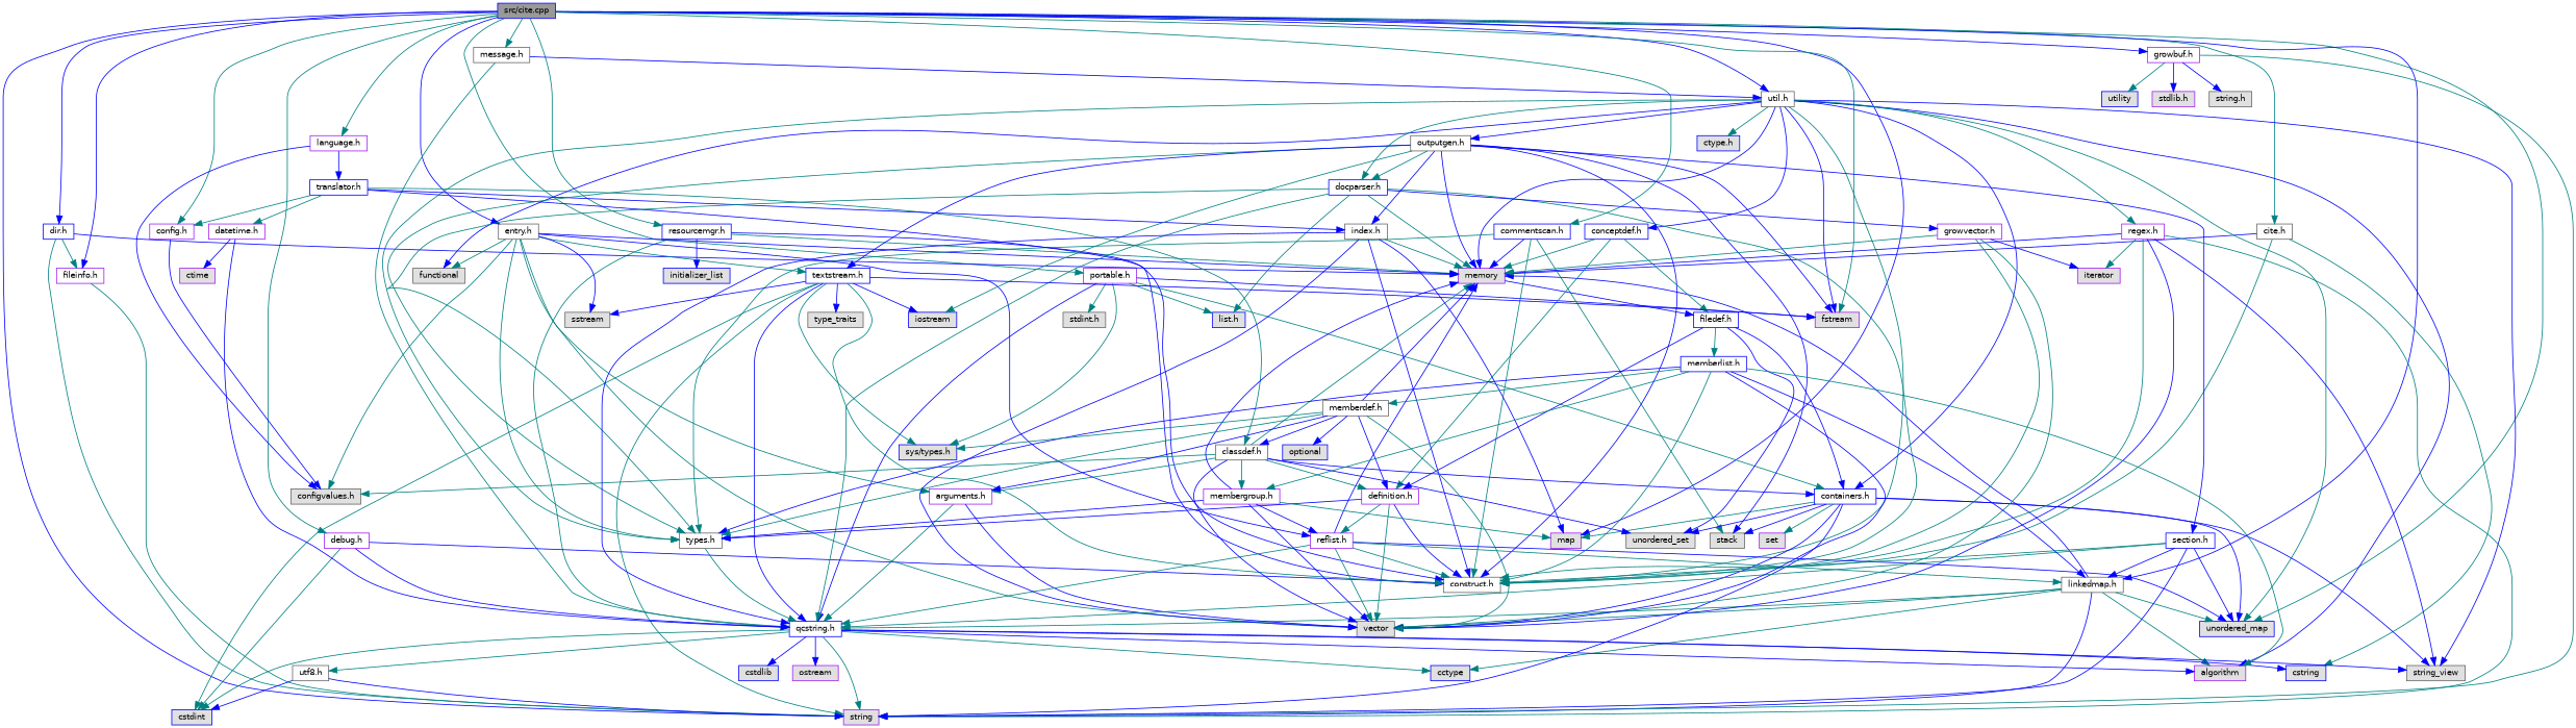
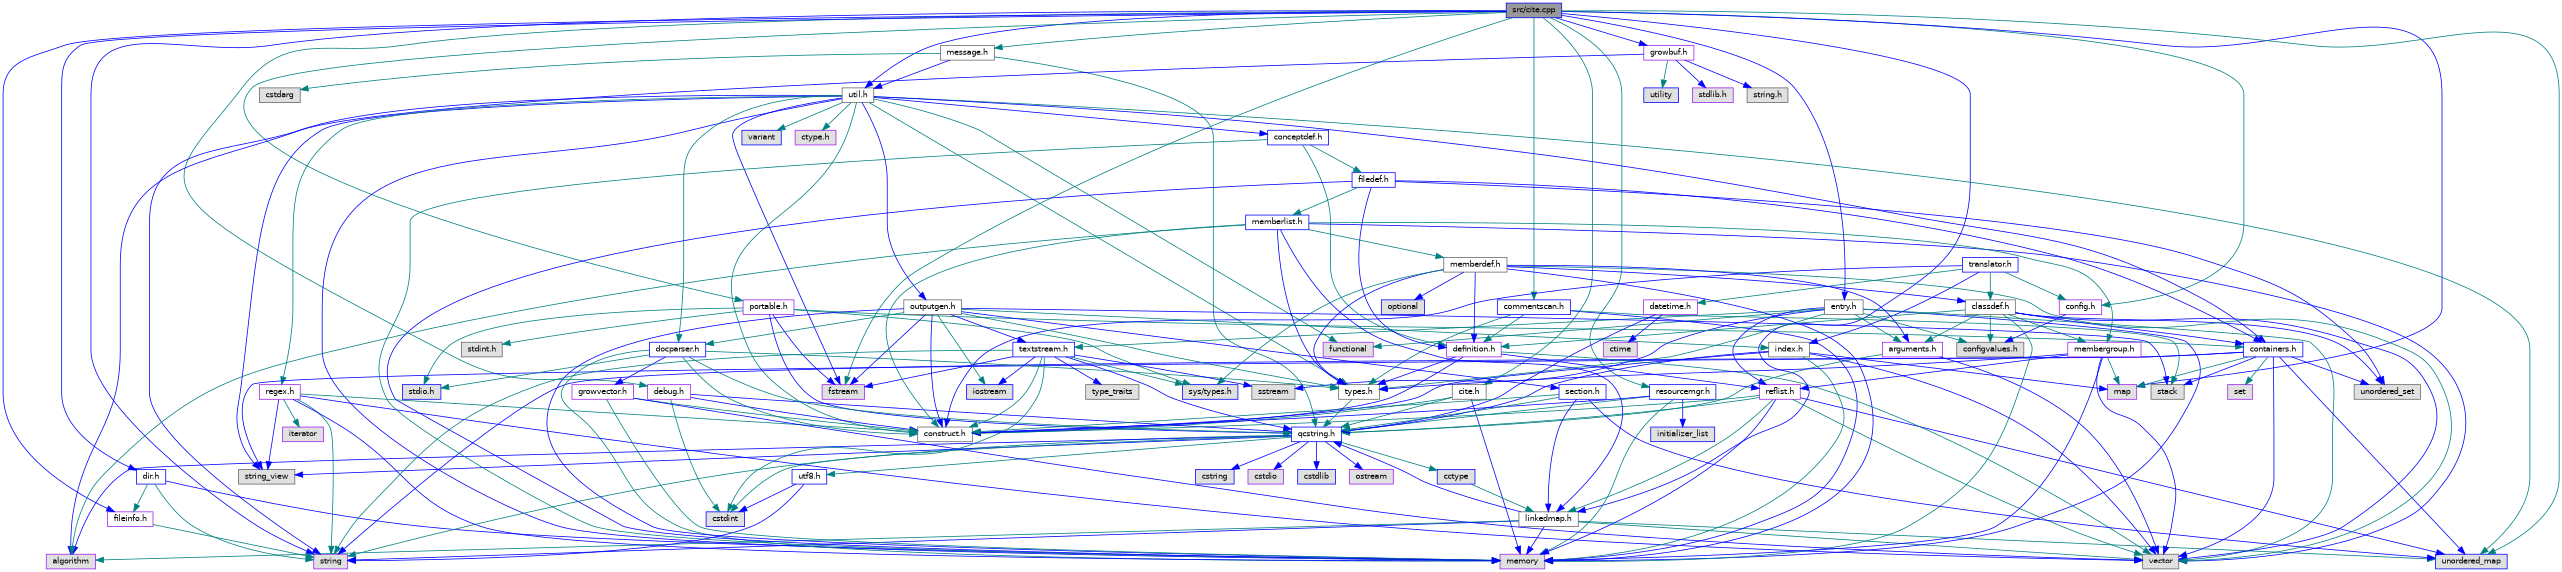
  digraph {
    node [color=blue fillcolor=white fontname=Helvetica fontsize=10 shape=box style=filled]
    edge [color=teal fontname=Helvetica fontsize=10 labelfontname=Helvetica labelfontsize=10 style=solid]
    n1 [fillcolor=grey60 fontcolor=black height=0.2 label="src/cite.cpp" width=0.4]
    n2 [color=gray40 height=0.2 label="cite.h" width=0.4]
    n3 [color=purple fillcolor="#E0E0E0" height=0.2 label=string width=0.4]
    n4 [color=purple height=0.2 label="config.h" width=0.4]
-   n5 [color=purple height=0.2 label="language.h" width=0.4]
    n6 [color=purple fillcolor="#E0E0E0" height=0.2 label=map width=0.4]
    n7 [fillcolor="#E0E0E0" height=0.2 label=unordered_map width=0.4]
    n8 [color=gray40 height=0.2 label="linkedmap.h" width=0.4]
    n9 [color=gray40 height=0.2 label="message.h" width=0.4]
    n10 [color=gray40 height=0.2 label="util.h" width=0.4]
    n11 [color=purple fillcolor="#E0E0E0" height=0.2 label=fstream width=0.4]
    n12 [color=purple height=0.2 label="portable.h" width=0.4]
    n13 [height=0.2 label="resourcemgr.h" width=0.4]
    n14 [color=purple height=0.2 label="debug.h" width=0.4]
    n15 [color=purple height=0.2 label="fileinfo.h" width=0.4]
    n16 [height=0.2 label="dir.h" width=0.4]
    n17 [color=purple height=0.2 label="growbuf.h" width=0.4]
    n18 [color=gray40 height=0.2 label="entry.h" width=0.4]
    n19 [height=0.2 label="commentscan.h" width=0.4]
    n20 [color=purple fillcolor="#E0E0E0" height=0.2 label=memory width=0.4]
    n21 [height=0.2 label="qcstring.h" width=0.4]
    n22 [color=gray40 height=0.2 label="construct.h" width=0.4]
    n23 [color=gray40 fillcolor="#E0E0E0" height=0.2 label="configvalues.h" width=0.4]
    n24 [height=0.2 label="translator.h" width=0.4]
    n25 [color=purple fillcolor="#E0E0E0" height=0.2 label=algorithm width=0.4]
    n26 [fillcolor="#E0E0E0" height=0.2 label=cctype width=0.4]
    n27 [color=gray40 fillcolor="#E0E0E0" height=0.2 label=vector width=0.4]
+   n28 [color=gray40 fillcolor="#E0E0E0" height=0.2 label=cstdarg width=0.4]
    n29 [color=gray40 fillcolor="#E0E0E0" height=0.2 label=string_view width=0.4]
    n30 [height=0.2 label="containers.h" width=0.4]
    n31 [color=gray40 height=0.2 label="types.h" width=0.4]
-   n32 [color=gray40 fillcolor="#E0E0E0" height=0.2 label=functional width=0.4]
-   n34 [fillcolor="#E0E0E0" height=0.2 label="ctype.h" width=0.4]
+   n32 [color=purple fillcolor="#E0E0E0" height=0.2 label=functional width=0.4]
+   n33 [fillcolor="#E0E0E0" height=0.2 label=variant width=0.4]
+   n34 [color=purple fillcolor="#E0E0E0" height=0.2 label="ctype.h" width=0.4]
    n35 [height=0.2 label="docparser.h" width=0.4]
    n36 [color=gray40 height=0.2 label="outputgen.h" width=0.4]
    n37 [color=purple height=0.2 label="regex.h" width=0.4]
    n38 [height=0.2 label="conceptdef.h" width=0.4]
-   n39 [fillcolor="#E0E0E0" height=0.2 label="list.h" width=0.4]
+   n39 [fillcolor="#E0E0E0" height=0.2 label="stdio.h" width=0.4]
    n40 [fillcolor="#E0E0E0" height=0.2 label="sys/types.h" width=0.4]
    n41 [color=gray40 fillcolor="#E0E0E0" height=0.2 label="stdint.h" width=0.4]
    n42 [fillcolor="#E0E0E0" height=0.2 label=initializer_list width=0.4]
    n43 [fillcolor="#E0E0E0" height=0.2 label=cstdint width=0.4]
    n44 [fillcolor="#E0E0E0" height=0.2 label=utility width=0.4]
    n45 [color=purple fillcolor="#E0E0E0" height=0.2 label="stdlib.h" width=0.4]
    n46 [color=gray40 fillcolor="#E0E0E0" height=0.2 label="string.h" width=0.4]
    n47 [color=purple height=0.2 label="arguments.h" width=0.4]
    n48 [color=purple height=0.2 label="reflist.h" width=0.4]
    n49 [height=0.2 label="textstream.h" width=0.4]
    n50 [color=gray40 fillcolor="#E0E0E0" height=0.2 label=sstream width=0.4]
    n51 [color=gray40 fillcolor="#E0E0E0" height=0.2 label=stack width=0.4]
    n52 [fillcolor="#E0E0E0" height=0.2 label=cstring width=0.4]
+   n53 [color=purple fillcolor="#E0E0E0" height=0.2 label=cstdio width=0.4]
    n54 [fillcolor="#E0E0E0" height=0.2 label=cstdlib width=0.4]
    n55 [color=purple fillcolor="#E0E0E0" height=0.2 label=ostream width=0.4]
-   n56 [color=gray40 height=0.2 label="utf8.h" width=0.4]
+   n56 [height=0.2 label="utf8.h" width=0.4]
    n57 [color=gray40 height=0.2 label="classdef.h" width=0.4]
    n58 [color=purple height=0.2 label="datetime.h" width=0.4]
    n59 [color=gray40 height=0.2 label="index.h" width=0.4]
    n60 [color=gray40 fillcolor="#E0E0E0" height=0.2 label=unordered_set width=0.4]
    n61 [color=purple height=0.2 label="definition.h" width=0.4]
    n62 [color=purple height=0.2 label="membergroup.h" width=0.4]
    n63 [color=purple fillcolor="#E0E0E0" height=0.2 label=ctime width=0.4]
    n64 [color=purple fillcolor="#E0E0E0" height=0.2 label=set width=0.4]
    n65 [color=purple height=0.2 label="growvector.h" width=0.4]
    n66 [fillcolor="#E0E0E0" height=0.2 label=iostream width=0.4]
    n67 [height=0.2 label="section.h" width=0.4]
    n68 [color=purple fillcolor="#E0E0E0" height=0.2 label=iterator width=0.4]
    n69 [height=0.2 label="filedef.h" width=0.4]
    n70 [color=gray40 fillcolor="#E0E0E0" height=0.2 label=type_traits width=0.4]
    n71 [height=0.2 label="memberlist.h" width=0.4]
    n72 [color=gray40 height=0.2 label="memberdef.h" width=0.4]
    n73 [fillcolor="#E0E0E0" height=0.2 label=optional width=0.4]
    n1 -> n2
    n1 -> n3 [color=blue]
    n1 -> n4
-   n1 -> n5
    n1 -> n6 [color=blue]
    n1 -> n7
    n1 -> n8 [color=blue]
    n1 -> n9
    n1 -> n10 [color=blue]
    n1 -> n11
    n1 -> n12
    n1 -> n13
    n1 -> n14
    n1 -> n15 [color=blue]
    n1 -> n16 [color=blue]
    n1 -> n17 [color=blue]
    n1 -> n18 [color=blue]
    n1 -> n19
    n2 -> n20 [color=blue]
-   n2 -> n52
+   n2 -> n21
    n2 -> n22
    n4 -> n23 [color=blue]
-   n5 -> n23 [color=blue]
-   n5 -> n24 [color=blue]
    n8 -> n3 [color=blue]
    n8 -> n7
    n8 -> n20 [color=blue]
-   n8 -> n21
+   n8 -> n21 [color=blue]
    n8 -> n25
-   n8 -> n26
+   n26 -> n8
    n8 -> n27
    n9 -> n10 [color=blue]
    n9 -> n21
+   n9 -> n28
    n10 -> n7
    n10 -> n11 [color=blue]
    n10 -> n20 [color=blue]
    n10 -> n22
    n10 -> n25 [color=blue]
    n10 -> n29 [color=blue]
    n10 -> n30 [color=blue]
    n10 -> n31
-   n10 -> n32 [color=blue]
+   n10 -> n32
+   n10 -> n33
    n10 -> n34
    n10 -> n35
    n10 -> n36 [color=blue]
    n10 -> n37
    n10 -> n38 [color=blue]
    n12 -> n11 [color=blue]
    n12 -> n21 [color=blue]
    n12 -> n30
    n12 -> n39
    n12 -> n40
    n12 -> n41
    n13 -> n20
    n13 -> n21
    n13 -> n22 [color=blue]
    n13 -> n42 [color=blue]
    n14 -> n21 [color=blue]
    n14 -> n22 [color=blue]
    n14 -> n43
    n15 -> n3
    n16 -> n3
    n16 -> n15
    n16 -> n20 [color=blue]
-   n17 -> n3
+   n17 -> n3 [color=blue]
    n17 -> n44
    n17 -> n45 [color=blue]
    n17 -> n46 [color=blue]
    n18 -> n20 [color=blue]
    n18 -> n23
    n18 -> n27
    n18 -> n31
    n18 -> n32
    n18 -> n47
    n18 -> n48 [color=blue]
    n18 -> n49
    n18 -> n50 [color=blue]
    n19 -> n20 [color=blue]
-   n19 -> n22
+   n19 -> n61
    n19 -> n31
    n19 -> n51
    n21 -> n3
    n21 -> n25 [color=blue]
    n21 -> n26
    n21 -> n29 [color=blue]
    n21 -> n43
    n21 -> n52 [color=blue]
+   n21 -> n53 [color=blue]
    n21 -> n54 [color=blue]
    n21 -> n55 [color=blue]
    n21 -> n56
    n24 -> n4
    n24 -> n22 [color=blue]
    n24 -> n57
    n24 -> n58
    n24 -> n59 [color=blue]
    n30 -> n3 [color=blue]
    n30 -> n6
    n30 -> n7 [color=blue]
    n30 -> n27 [color=blue]
    n30 -> n29 [color=blue]
    n30 -> n51 [color=blue]
    n30 -> n60 [color=blue]
    n30 -> n64
    n31 -> n21
    n35 -> n20
    n35 -> n21
    n35 -> n22
    n35 -> n31
    n35 -> n39
    n35 -> n65 [color=blue]
    n36 -> n11 [color=blue]
    n36 -> n20 [color=blue]
    n36 -> n22 [color=blue]
    n36 -> n31
    n36 -> n35
    n36 -> n49 [color=blue]
    n36 -> n51 [color=blue]
-   n36 -> n59 [color=blue]
+   n36 -> n59
    n36 -> n66
    n36 -> n67 [color=blue]
    n37 -> n3
    n37 -> n20 [color=blue]
    n37 -> n22
    n37 -> n27 [color=blue]
    n37 -> n29 [color=blue]
    n37 -> n68
    n38 -> n20
    n38 -> n61
    n38 -> n69
    n47 -> n21
    n47 -> n27 [color=blue]
    n48 -> n7 [color=blue]
    n48 -> n8
    n48 -> n20 [color=blue]
    n48 -> n21
    n48 -> n22
    n48 -> n27
    n49 -> n3
    n49 -> n11 [color=blue]
    n49 -> n21 [color=blue]
    n49 -> n22
    n49 -> n40
    n49 -> n43
    n49 -> n50 [color=blue]
    n49 -> n66 [color=blue]
    n49 -> n70 [color=blue]
    n56 -> n3 [color=blue]
    n56 -> n43 [color=blue]
    n57 -> n20
    n57 -> n23
    n57 -> n27 [color=blue]
    n57 -> n30 [color=blue]
    n57 -> n47
    n57 -> n60 [color=blue]
    n57 -> n61
    n57 -> n62
    n58 -> n21 [color=blue]
    n58 -> n63 [color=blue]
    n59 -> n6 [color=blue]
    n59 -> n20
    n59 -> n21 [color=blue]
    n59 -> n22 [color=blue]
    n59 -> n27 [color=blue]
    n61 -> n22 [color=blue]
    n61 -> n27
    n61 -> n31 [color=blue]
-   n61 -> n48
+   n61 -> n48 [color=blue]
    n62 -> n6
    n62 -> n20 [color=blue]
    n62 -> n27 [color=blue]
    n62 -> n31 [color=blue]
    n62 -> n48 [color=blue]
    n65 -> n20
    n65 -> n22
-   n65 -> n27
-   n65 -> n68 [color=blue]
-   n67 -> n3 [color=blue]
+   n65 -> n27 [color=blue]
    n67 -> n7 [color=blue]
    n67 -> n8 [color=blue]
    n67 -> n21
    n67 -> n22
-   n20 -> n69 [color=blue]
+   n69 -> n20 [color=blue]
    n69 -> n30 [color=blue]
    n69 -> n60 [color=blue]
    n69 -> n61 [color=blue]
    n69 -> n71
    n71 -> n8 [color=blue]
    n71 -> n22
    n71 -> n25
    n71 -> n27 [color=blue]
    n71 -> n31 [color=blue]
    n71 -> n62
    n71 -> n72
    n72 -> n20 [color=blue]
    n72 -> n27
-   n72 -> n31
+   n72 -> n31 [color=blue]
    n72 -> n40
    n72 -> n47 [color=blue]
    n72 -> n57 [color=blue]
    n72 -> n61 [color=blue]
    n72 -> n73 [color=blue]
  }
